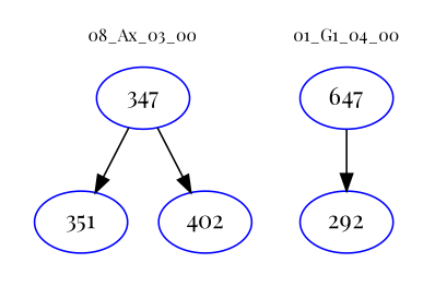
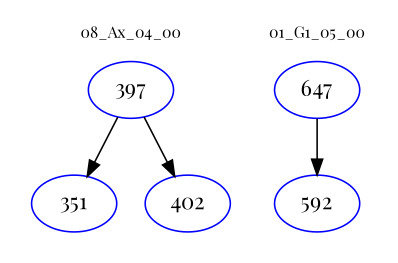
  digraph {
    fontname="Playfair Display"
    node [color=blue fontname="Playfair Display"]
    edge [color=black fontname="Playfair Display"]
-   n1 [label=347]
+   n1 [label=397]
    n2 [label=351]
    n3 [label=402]
    n4 [label=647]
-   n5 [label=292]
+   n5 [label=592]
    subgraph cluster_1 {
      color=white
      fontsize=10
-     label="08_Ax_03_00"
+     label="08_Ax_04_00"
      n1
      n2
      n3
    }
    subgraph cluster_2 {
      color=white
      fontsize=10
-     label="01_G1_04_00"
+     label="01_G1_05_00"
      n4
      n5
    }
    n1 -> n2
    n1 -> n3
    n4 -> n5
  }
